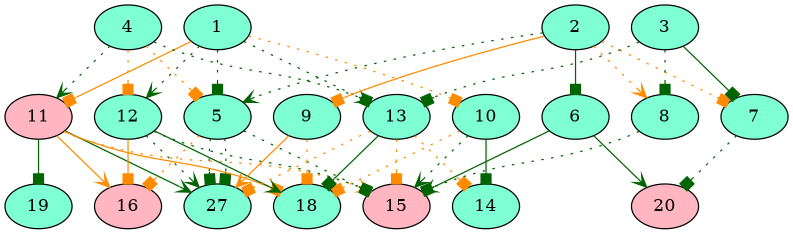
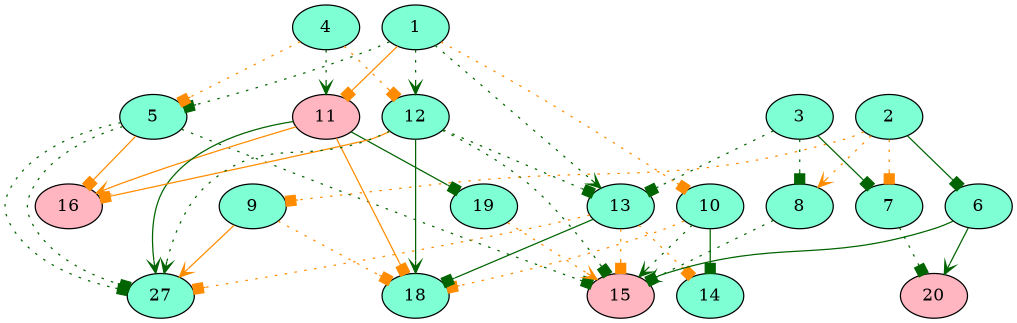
  digraph {
    node [alpha=0.18 fillcolor=aquamarine style=filled]
    edge [arrowhead=box color=darkgreen style=dotted]
    1 [alpha=0.13 expect_size=34472960]
    5 [alpha=0.09 expect_size=6240256]
    10 [alpha=0.10 expect_size=45367296]
    11 [alpha=0.05 expect_size=29685760 fillcolor=lightpink]
    12 [expect_size=12892160]
    13 [alpha=0.04 expect_size=51509248]
    16 [expect_size=8725504 fillcolor=lightpink]
    n8 [alpha=0.02 expect_size=15076352 label=27]
    15 [alpha=0.12 expect_size=33733632 fillcolor=lightpink]
    18 [alpha=0.02 expect_size=9168896]
    14 [alpha=0.15 expect_size=45612032]
    19 [alpha=0.16 expect_size=23606272]
    2 [alpha=0.16 expect_size=23923712]
    6 [alpha=0.03 expect_size=8647680]
    7 [alpha=0.17 expect_size=9221120]
    8 [alpha=0.06 expect_size=9814016]
    9 [alpha=0.17 expect_size=35353600]
    20 [alpha=0.11 expect_size=16881664 fillcolor=lightpink]
    3 [expect_size=19444736]
    4 [alpha=0.15 expect_size=27813888]
    1 -> 5
    1 -> 10 [color=darkorange]
    1 -> 11 [color=darkorange style=solid]
    1 -> 12 [arrowhead=vee]
    1 -> 13 [arrowhead=vee]
-   5 -> 16 [color=darkorange]
+   5 -> 16 [color=darkorange style=solid]
    5 -> n8
    5 -> n8
    5 -> 15
    10 -> 15 [arrowhead=vee]
    10 -> 18 [color=darkorange]
    10 -> 14 [style=solid]
    11 -> 16 [arrowhead=vee color=darkorange style=solid]
    11 -> n8 [arrowhead=vee style=solid]
-   11 -> 15 [arrowhead=vee color=darkorange]
+   19 -> 15 [arrowhead=vee color=darkorange]
    11 -> 18 [color=darkorange style=solid]
    11 -> 19 [style=solid]
    12 -> 16 [color=darkorange style=solid]
    12 -> n8 [arrowhead=vee]
    12 -> 15
    12 -> 18 [arrowhead=vee style=solid]
    13 -> n8 [color=darkorange]
    13 -> 15 [color=darkorange]
    13 -> 18 [style=solid]
    13 -> 14 [color=darkorange]
-   2 -> 5 [arrowhead=vee]
    2 -> 6 [style=solid]
    2 -> 7 [color=darkorange]
    2 -> 8 [arrowhead=vee color=darkorange]
-   2 -> 9 [color=darkorange style=solid]
+   2 -> 9 [color=darkorange]
    6 -> 15 [arrowhead=vee style=solid]
    6 -> 20 [arrowhead=vee style=solid]
    7 -> 20
    8 -> 15
    9 -> n8 [arrowhead=vee color=darkorange style=solid]
    9 -> 18 [color=darkorange]
    3 -> 13
    3 -> 7 [style=solid]
    3 -> 8
    4 -> 5 [color=darkorange]
    4 -> 11 [arrowhead=vee]
    4 -> 12 [color=darkorange]
-   4 -> 13
+   12 -> 13
  }
